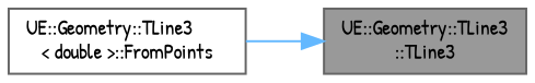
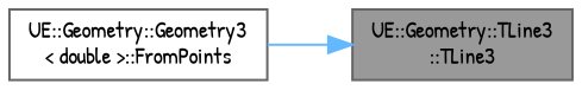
  digraph {
    rankdir=RL
    fontname="Patrick Hand"
    node [fontname="Patrick Hand" fontsize=10 shape=box style=filled]
    n1 [color=gray40 fillcolor=grey60 fontcolor=black height=0.2 label="UE::Geometry::TLine3\l::TLine3" width=0.4]
-   n2 [color=grey40 fillcolor=white height=0.2 label="UE::Geometry::TLine3\l\< double \>::FromPoints" width=0.4]
+   n2 [color=grey40 fillcolor=white height=0.2 label="UE::Geometry::Geometry3\l\< double \>::FromPoints" width=0.4]
    n1 -> n2 [color=steelblue1 dir=back fontname="Patrick Hand" fontsize=10 labelfontname=Helvetica labelfontsize=10 style=solid]
  }
